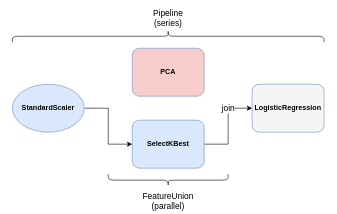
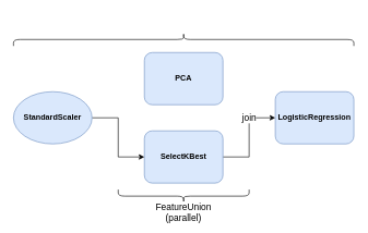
  <mxCell id="0" />
  <mxCell id="1" parent="0" />
  <mxCell id="2" style="edgeStyle=orthogonalEdgeStyle;rounded=0;orthogonalLoop=1;jettySize=auto;html=1;entryX=0;entryY=0.5;entryDx=0;entryDy=0;" edge="1" parent="1" source="3" target="6"><mxGeometry relative="1" as="geometry" /></mxCell>
  <mxCell id="3" value="StandardScaler" style="ellipse;whiteSpace=wrap;html=1;fillColor=#dae8fc;strokeColor=#6c8ebf;fontStyle=1;" vertex="1" parent="1"><mxGeometry x="20" y="140" width="120" height="80" as="geometry" /></mxCell>
- <mxCell id="4" value="PCA" style="rounded=1;whiteSpace=wrap;html=1;fillColor=#f8cecc;strokeColor=#6c8ebf;fontStyle=1;" vertex="1" parent="1"><mxGeometry x="220" y="80" width="120" height="80" as="geometry" /></mxCell>
+ <mxCell id="4" value="PCA" style="rounded=1;whiteSpace=wrap;html=1;fillColor=#dae8fc;strokeColor=#6c8ebf;fontStyle=1" vertex="1" parent="1"><mxGeometry x="220" y="80" width="120" height="80" as="geometry" /></mxCell>
  <mxCell id="5" value="join" style="edgeStyle=orthogonalEdgeStyle;rounded=0;orthogonalLoop=1;jettySize=auto;html=1;exitX=1;exitY=0.5;exitDx=0;exitDy=0;entryX=0;entryY=0.5;entryDx=0;entryDy=0;fontSize=14;" edge="1" parent="1" source="6" target="7"><mxGeometry x="0.429" relative="1" as="geometry"><mxPoint as="offset" /></mxGeometry></mxCell>
  <mxCell id="6" value="SelectKBest&lt;span style=&quot;color: rgba(0 , 0 , 0 , 0) ; font-family: monospace ; font-size: 0px ; font-weight: 400&quot;&gt;%3CmxGraphModel%3E%3Croot%3E%3CmxCell%20id%3D%220%22%2F%3E%3CmxCell%20id%3D%221%22%20parent%3D%220%22%2F%3E%3CmxCell%20id%3D%222%22%20value%3D%22StandardScaler%22%20style%3D%22rounded%3D1%3BwhiteSpace%3Dwrap%3Bhtml%3D1%3BfillColor%3D%23dae8fc%3BstrokeColor%3D%236c8ebf%3BfontStyle%3D1%22%20vertex%3D%221%22%20parent%3D%221%22%3E%3CmxGeometry%20x%3D%2280%22%20y%3D%22400%22%20width%3D%22120%22%20height%3D%2280%22%20as%3D%22geometry%22%2F%3E%3C%2FmxCell%3E%3C%2Froot%3E%3C%2FmxGraphModel%3E&lt;/span&gt;" style="rounded=1;whiteSpace=wrap;html=1;fillColor=#dae8fc;strokeColor=#6c8ebf;fontStyle=1" vertex="1" parent="1"><mxGeometry x="220" y="200" width="120" height="80" as="geometry" /></mxCell>
- <mxCell id="7" value="LogisticRegression" style="rounded=1;whiteSpace=wrap;html=1;fillColor=#f5f5f5;strokeColor=#6c8ebf;fontStyle=1;" vertex="1" parent="1"><mxGeometry x="420" y="140" width="120" height="80" as="geometry" /></mxCell>
+ <mxCell id="7" value="LogisticRegression" style="rounded=1;whiteSpace=wrap;html=1;fillColor=#dae8fc;strokeColor=#6c8ebf;fontStyle=1" vertex="1" parent="1"><mxGeometry x="420" y="140" width="120" height="80" as="geometry" /></mxCell>
  <mxCell id="8" value="" style="shape=curlyBracket;whiteSpace=wrap;html=1;rounded=1;fontSize=14;direction=south;size=0.5;" vertex="1" parent="1"><mxGeometry x="20" y="50" width="520" height="20" as="geometry" /></mxCell>
- <mxCell id="9" value="Pipeline&lt;br&gt;(series)" style="text;html=1;strokeColor=none;fillColor=none;align=center;verticalAlign=middle;whiteSpace=wrap;rounded=0;fontSize=14;" vertex="1" parent="1"><mxGeometry x="260" y="20" width="40" height="20" as="geometry" /></mxCell>
  <mxCell id="10" value="" style="shape=curlyBracket;whiteSpace=wrap;html=1;rounded=1;fontSize=14;direction=north;size=0.5;" vertex="1" parent="1"><mxGeometry x="180" y="290" width="200" height="20" as="geometry" /></mxCell>
- <mxCell id="11" value="FeatureUnion&lt;br&gt;(parallel)" style="text;html=1;strokeColor=none;fillColor=none;align=center;verticalAlign=middle;whiteSpace=wrap;rounded=0;fontSize=14;" vertex="1" parent="1"><mxGeometry x="260" y="325" width="40" height="20" as="geometry" /></mxCell>
+ <mxCell id="11" value="FeatureUnion&lt;br&gt;(parallel)" style="text;html=1;strokeColor=none;fillColor=none;align=center;verticalAlign=middle;whiteSpace=wrap;rounded=0;fontSize=14;" vertex="1" parent="1"><mxGeometry x="260" y="315" width="40" height="20" as="geometry" /></mxCell>
